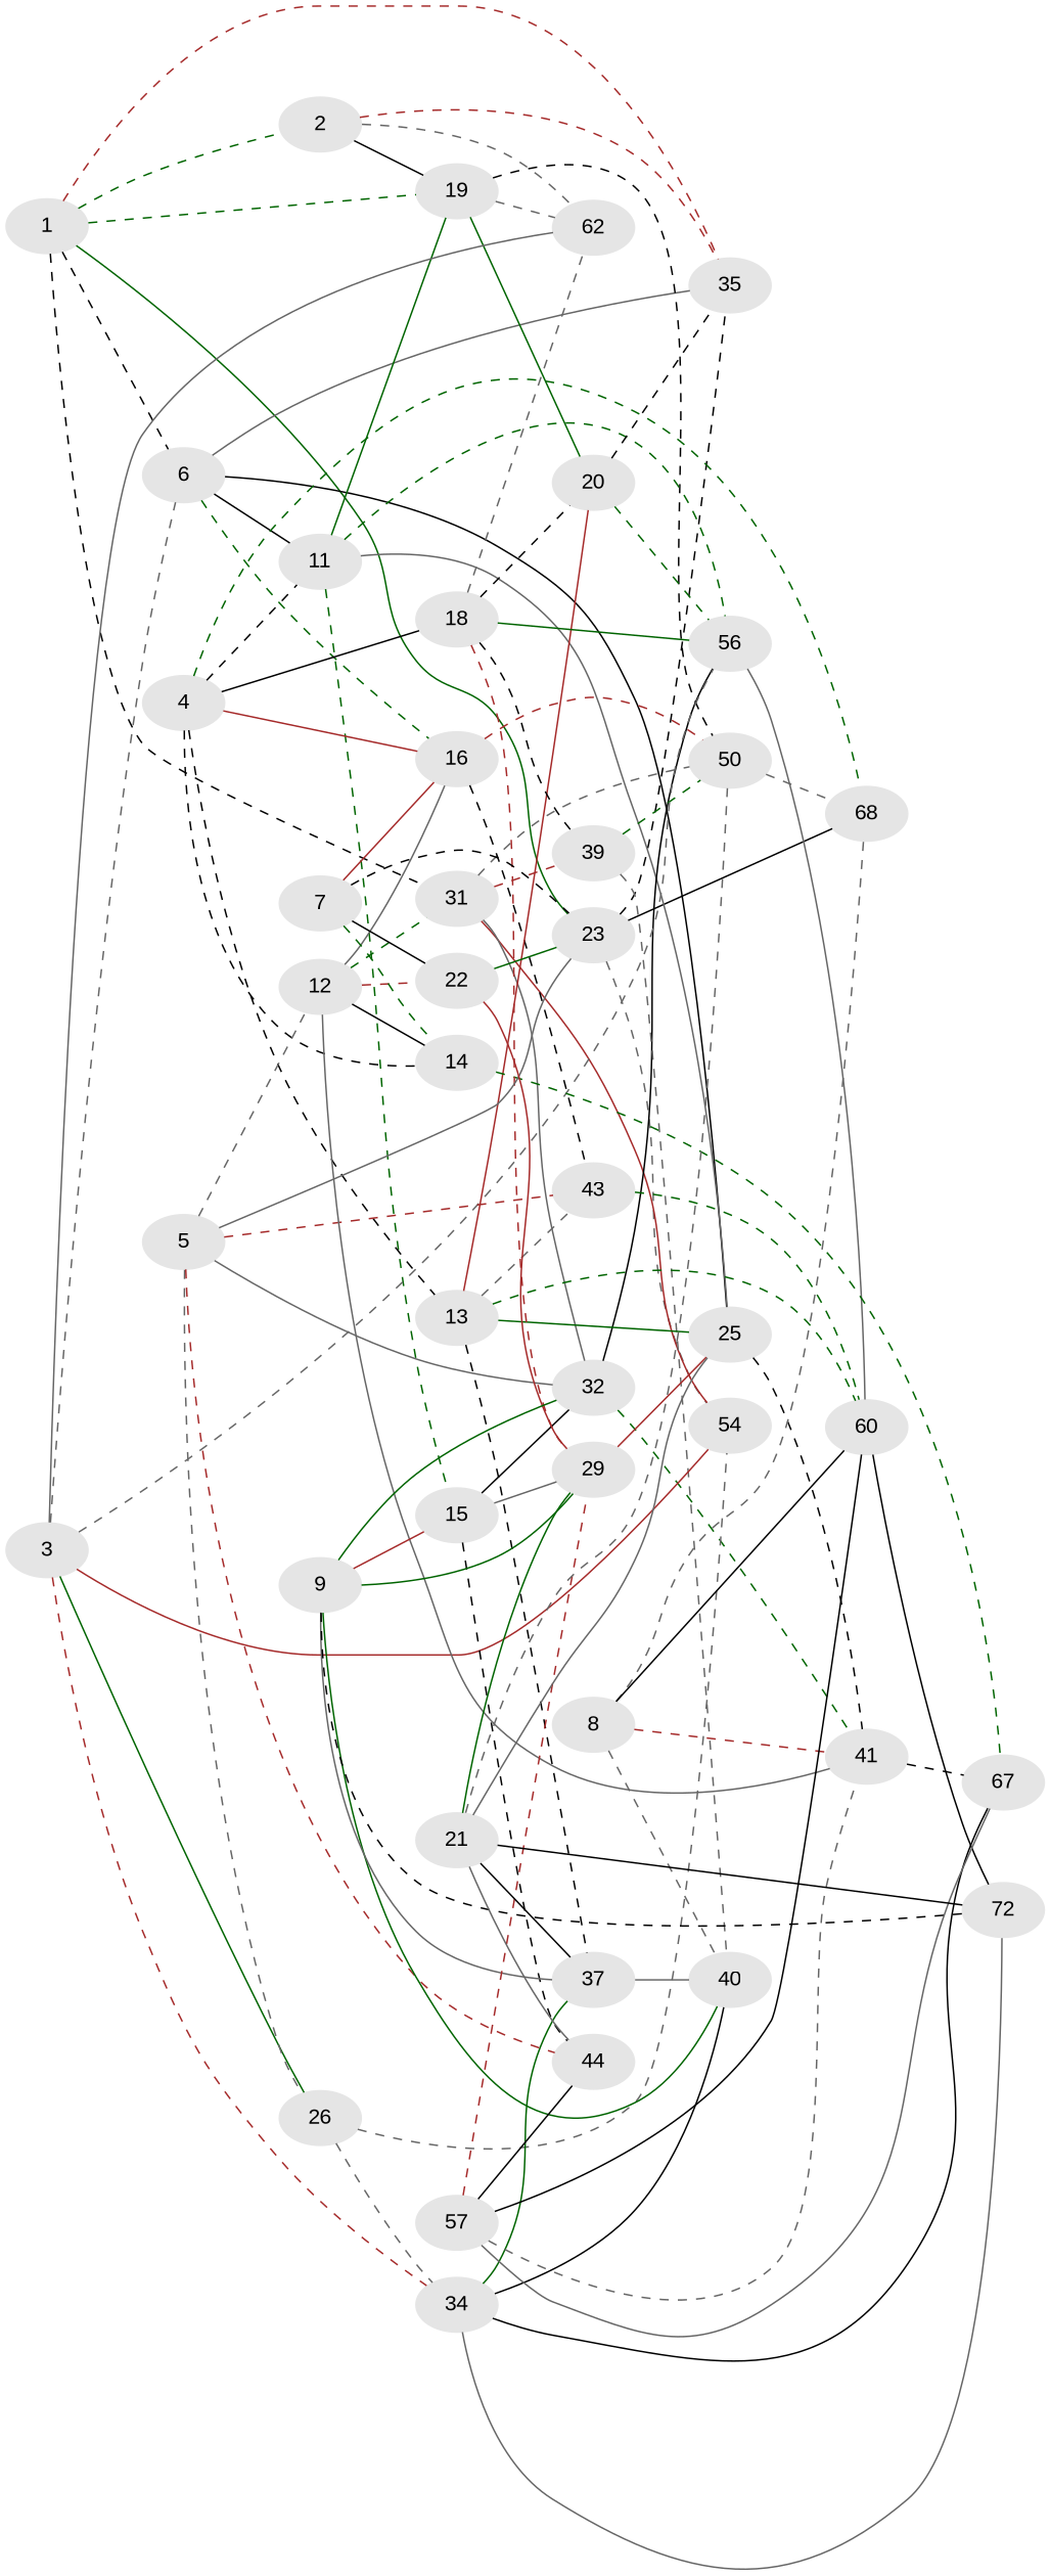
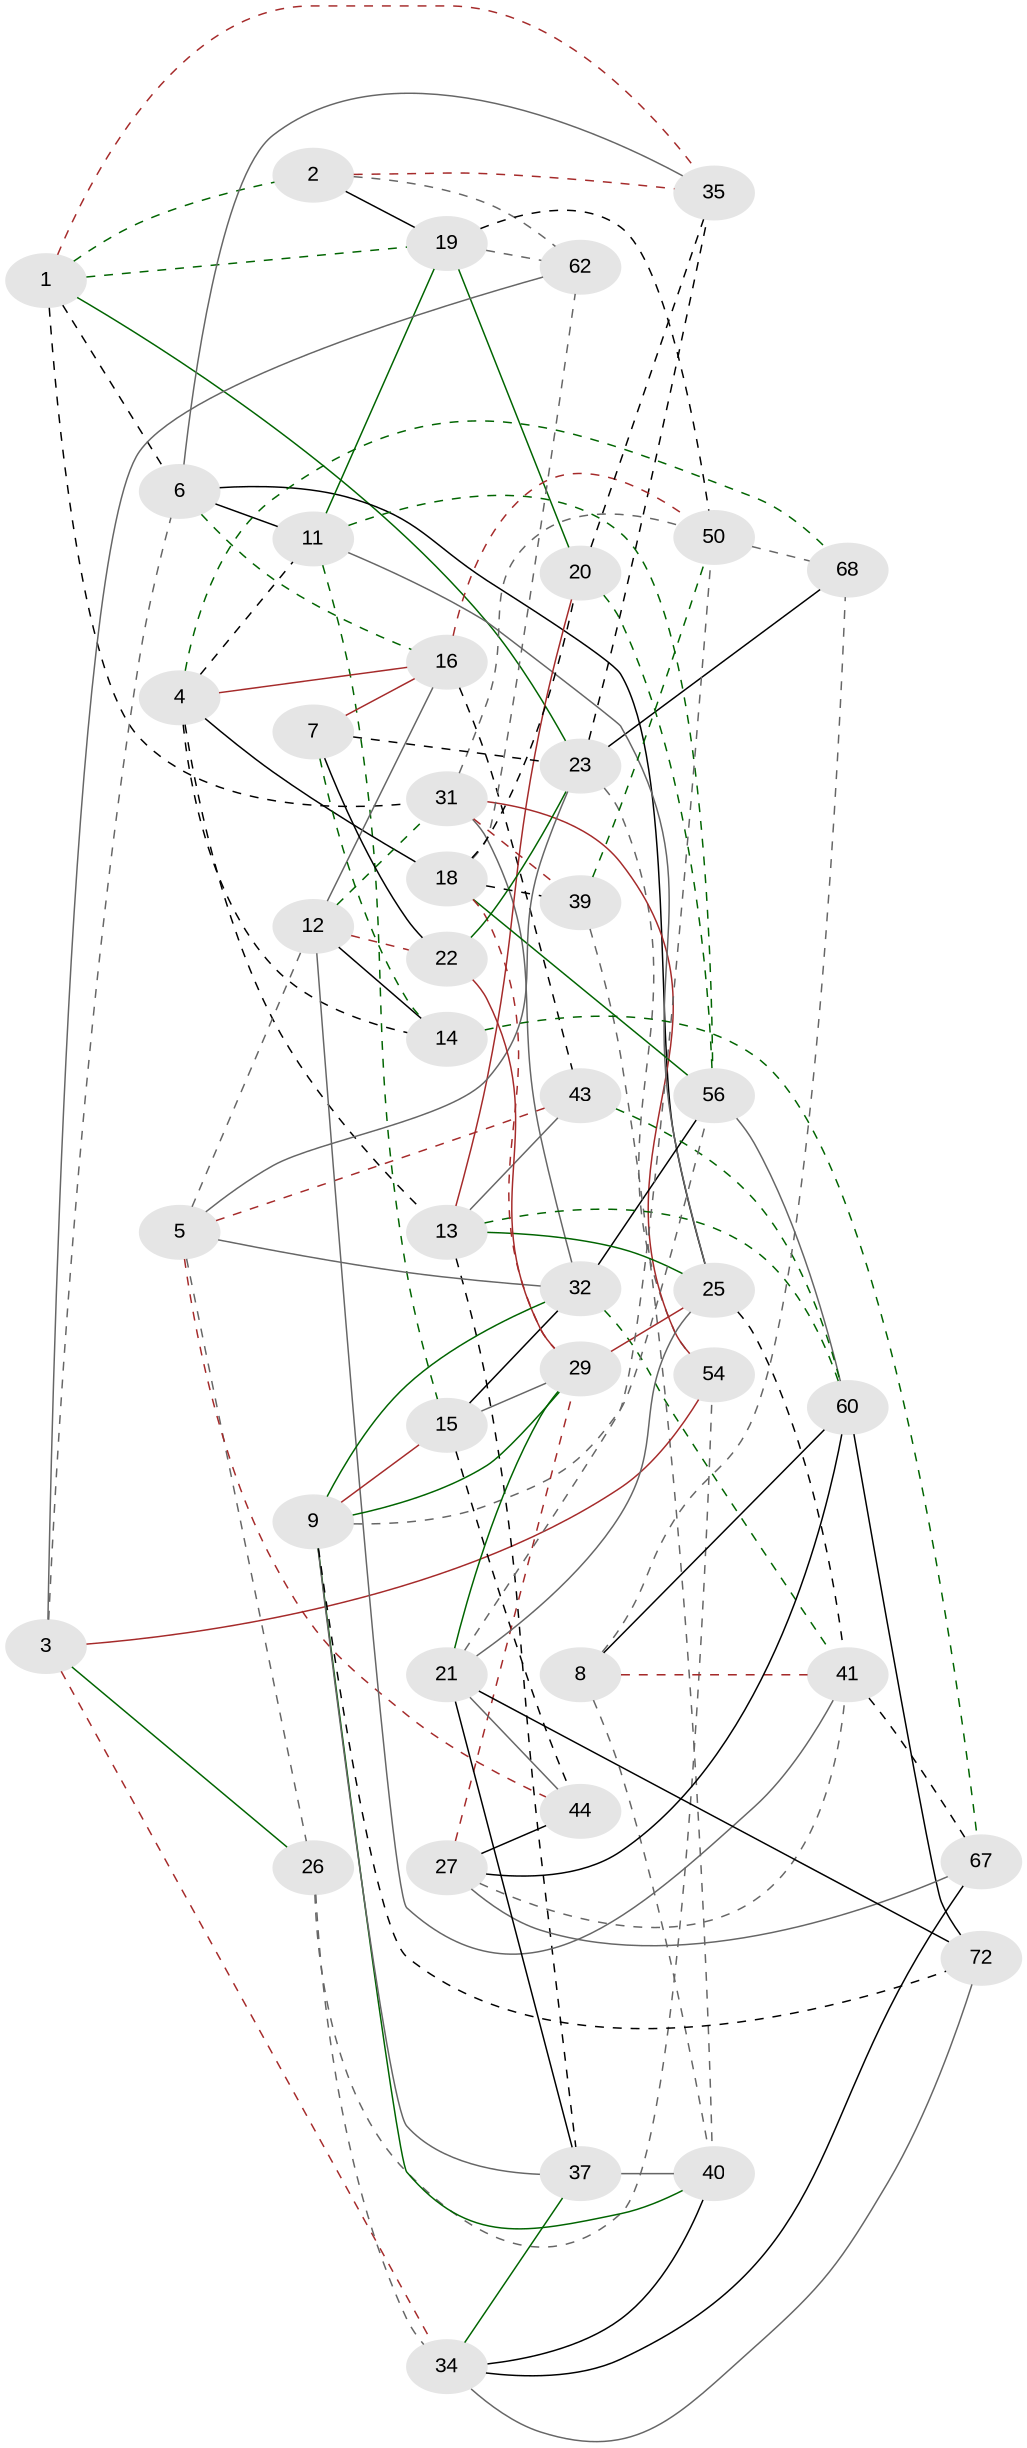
  graph {
    fontname="Liberation Sans"
    rankdir=LR
    node [color=gray90 fontname="Liberation Sans" style=filled]
    edge [color=black fontname="Liberation Sans" style=dashed]
    1 [super="+42"]
    2
    6 [super="+38"]
    19 [super="+59"]
    23 [super="+24"]
    31 [super="+71"]
    35 [super="+53"]
    62
    11 [super="+28"]
    16 [super="+45"]
    25 [super="+65"]
    20 [super="+63"]
    50 [super="+58"]
    54
    68
    32 [super="+33"]
    39
    3 [super="+17"]
    26
    34 [super="+55"]
    56 [super="+64"]
    40 [super="+57"]
    37 [super="+51"]
    72
    67
    60 [super="+70"]
    4 [super="+30"]
    13 [super="+36"]
    14 [super="+46"]
    18 [super="+61"]
    15 [super="+69"]
    43
    29 [super="+52"]
    5 [super="+66"]
    12 [super="+48"]
    44
    22
    41 [super="+73"]
    7
    8
    9 [super="+10"]
-   27 [super="+49" label=57]
+   27 [super="+49"]
    21 [super="+47"]
    1 -- 2 [color=darkgreen]
    1 -- 6
    1 -- 19 [color=darkgreen]
    1 -- 23 [color=darkgreen style=solid]
    1 -- 31
    1 -- 35 [color=brown]
    2 -- 19 [style=solid]
    2 -- 35 [color=brown]
    2 -- 62 [color=gray40]
    6 -- 35 [color=gray40 style=solid]
    6 -- 11 [style=solid]
    6 -- 16 [color=darkgreen]
    6 -- 25 [style=solid]
    19 -- 62 [color=gray40]
    19 -- 20 [color=darkgreen style=solid]
    19 -- 50
    23 -- 35
    23 -- 54 [color=gray40]
    23 -- 68 [style=solid]
    31 -- 50 [color=gray40]
    31 -- 54 [color=brown style=solid]
    31 -- 32 [color=gray40 style=solid]
    31 -- 39 [color=brown]
    11 -- 19 [color=darkgreen style=solid]
    11 -- 25 [color=gray40 style=solid]
    11 -- 56 [color=darkgreen]
    11 -- 15 [color=darkgreen]
    16 -- 50 [color=brown]
    16 -- 43
    25 -- 41
    20 -- 35 [weight=2]
    20 -- 56 [color=darkgreen]
    50 -- 68 [color=gray40]
    32 -- 56 [style=solid]
    32 -- 41 [color=darkgreen]
    39 -- 50 [color=darkgreen]
    39 -- 40 [color=gray40]
    3 -- 6 [color=gray40]
    3 -- 62 [color=gray40 style=solid]
    3 -- 54 [color=brown style=solid]
    3 -- 26 [color=darkgreen style=solid]
    3 -- 34 [color=brown]
-   3 -- 56 [color=gray40]
+   9 -- 56 [color=gray40]
    26 -- 54 [color=gray40]
    26 -- 34 [color=gray40]
    34 -- 40 [style=solid]
    34 -- 37 [color=darkgreen style=solid]
    34 -- 72 [color=gray40 style=solid]
    34 -- 67 [style=solid]
    56 -- 60 [color=gray40 style=solid]
    37 -- 40 [color=gray40 style=solid weight=2]
    60 -- 72 [style=solid]
    4 -- 11
    4 -- 16 [color=brown style=solid]
    4 -- 68 [color=darkgreen]
    4 -- 13
    4 -- 14
    4 -- 18 [style=solid]
    13 -- 25 [color=darkgreen style=solid]
    13 -- 20 [color=brown style=solid]
    13 -- 37
    13 -- 60 [color=darkgreen]
-   13 -- 43 [color=gray40]
+   13 -- 43 [color=gray40 style=solid]
    14 -- 67 [color=darkgreen]
    18 -- 62 [color=gray40]
    18 -- 20
    18 -- 39
    18 -- 56 [color=darkgreen style=solid]
    18 -- 29 [color=brown]
    15 -- 32 [style=solid]
    15 -- 29 [color=gray40 style=solid]
    15 -- 44
    43 -- 60 [color=darkgreen]
    29 -- 25 [color=brown style=solid]
    5 -- 23 [color=gray40 style=solid]
    5 -- 32 [color=gray40 style=solid]
    5 -- 26 [color=gray40]
    5 -- 43 [color=brown]
    5 -- 12 [color=gray40]
    5 -- 44 [color=brown]
    12 -- 31 [color=darkgreen]
    12 -- 16 [color=gray40 style=solid]
    12 -- 14 [style=solid]
    12 -- 22 [color=brown]
    12 -- 41 [color=gray40 style=solid]
    22 -- 23 [color=darkgreen style=solid]
    22 -- 29 [color=brown style=solid]
    41 -- 67
    7 -- 23
    7 -- 16 [color=brown style=solid]
    7 -- 14 [color=darkgreen]
    7 -- 22 [style=solid]
    8 -- 68 [color=gray40]
    8 -- 40 [color=gray40]
    8 -- 60 [style=solid]
    8 -- 41 [color=brown]
    9 -- 32 [color=darkgreen style=solid]
    9 -- 40 [color=darkgreen style=solid]
    9 -- 37 [color=gray40 style=solid]
    9 -- 72
    9 -- 15 [color=brown style=solid]
    9 -- 29 [color=darkgreen style=solid]
    27 -- 67 [color=gray40 style=solid]
    27 -- 60 [style=solid]
    27 -- 29 [color=brown]
    27 -- 44 [style=solid]
    27 -- 41 [color=gray40]
    21 -- 25 [color=gray40 style=solid]
    21 -- 50 [color=gray40]
    21 -- 37 [style=solid]
    21 -- 72 [style=solid]
    21 -- 29 [color=darkgreen style=solid]
    21 -- 44 [color=gray40 style=solid]
  }
